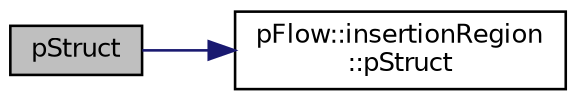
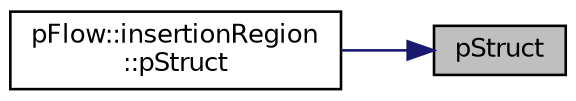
  digraph {
    rankdir=RL
    node [color=black fontname=Helvetica fontsize=10 shape=record style=filled]
    n1 [fillcolor=grey75 fontcolor=black height=0.2 label=pStruct width=0.4]
    n2 [fillcolor=white height=0.2 label="pFlow::insertionRegion\l::pStruct" width=0.4]
-   n2 -> n1 [color=midnightblue dir=back fontname=Helvetica fontsize=10 labelfontname=Helvetica labelfontsize=10 style=solid]
+   n1 -> n2 [color=midnightblue dir=back fontname=Helvetica fontsize=10 labelfontname=Helvetica labelfontsize=10 style=solid]
  }
